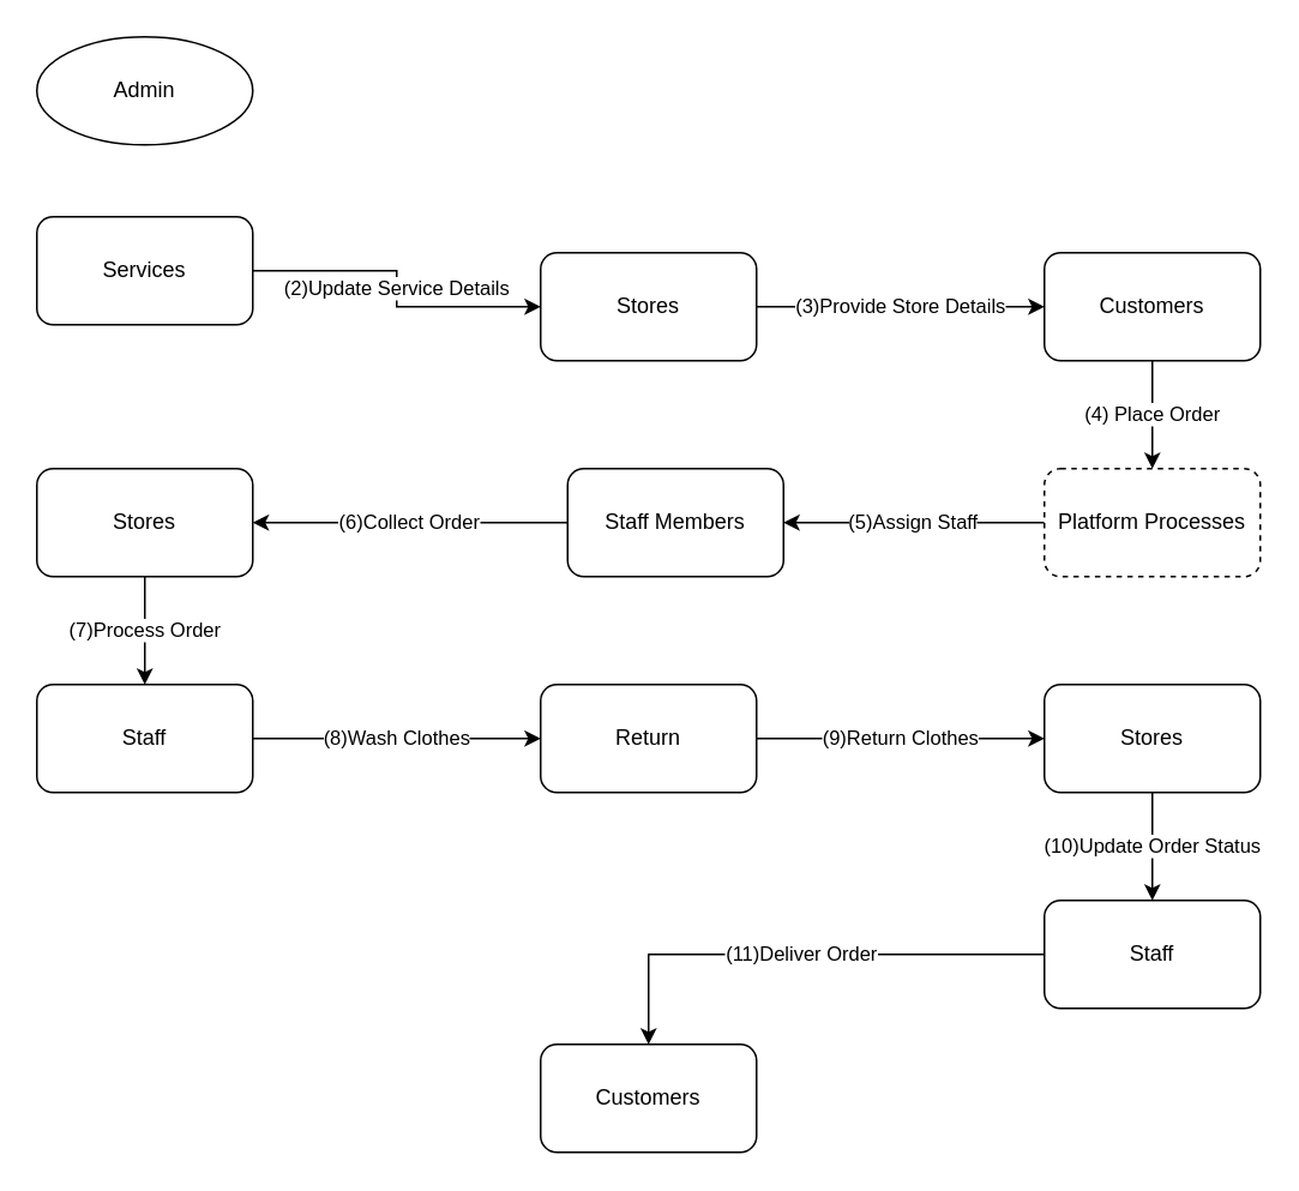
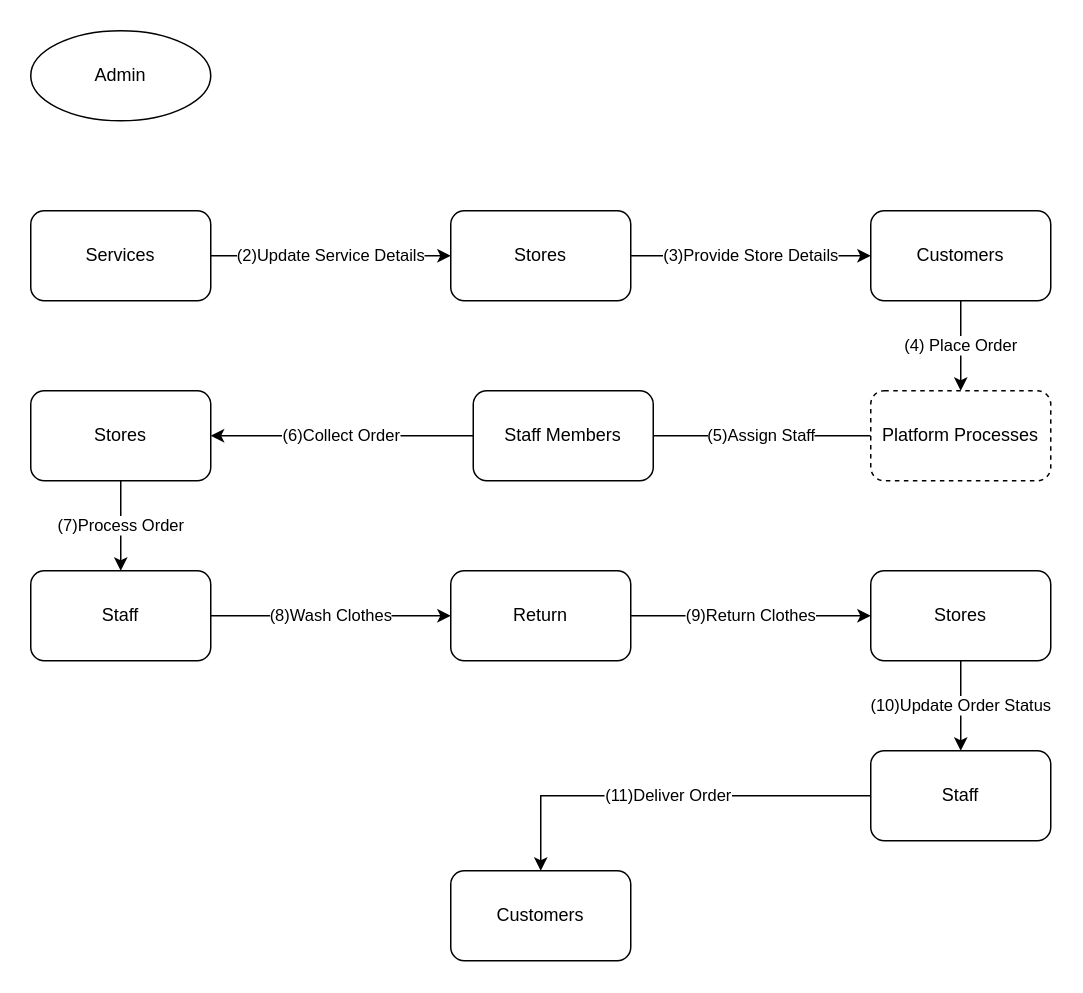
  <mxCell id="0" />
  <mxCell id="1" parent="0" />
  <mxCell id="2" value="Admin" style="ellipse;whiteSpace=wrap;html=1;" vertex="1" parent="1"><mxGeometry x="20" y="20" width="120" height="60" as="geometry" /></mxCell>
  <mxCell id="3" value="(2)Update Service Details" style="edgeStyle=orthogonalEdgeStyle;rounded=0;orthogonalLoop=1;jettySize=auto;html=1;" edge="1" parent="1" source="4" target="6"><mxGeometry relative="1" as="geometry" /></mxCell>
- <mxCell id="4" value="Services" style="rounded=1;whiteSpace=wrap;html=1;" vertex="1" parent="1"><mxGeometry x="20" y="120" width="120" height="60" as="geometry" /></mxCell>
+ <mxCell id="4" value="Services" style="rounded=1;whiteSpace=wrap;html=1;" vertex="1" parent="1"><mxGeometry x="20" y="140" width="120" height="60" as="geometry" /></mxCell>
  <mxCell id="5" value="(3)Provide Store Details" style="edgeStyle=orthogonalEdgeStyle;rounded=0;orthogonalLoop=1;jettySize=auto;html=1;" edge="1" parent="1" source="6" target="8"><mxGeometry relative="1" as="geometry" /></mxCell>
  <mxCell id="6" value="Stores" style="rounded=1;whiteSpace=wrap;html=1;" vertex="1" parent="1"><mxGeometry x="300" y="140" width="120" height="60" as="geometry" /></mxCell>
  <mxCell id="7" value="(4) Place Order" style="edgeStyle=orthogonalEdgeStyle;rounded=0;orthogonalLoop=1;jettySize=auto;html=1;" edge="1" parent="1" source="8" target="10"><mxGeometry relative="1" as="geometry" /></mxCell>
  <mxCell id="8" value="Customers" style="rounded=1;whiteSpace=wrap;html=1;" vertex="1" parent="1"><mxGeometry x="580" y="140" width="120" height="60" as="geometry" /></mxCell>
- <mxCell id="9" value="(5)Assign Staff" style="edgeStyle=orthogonalEdgeStyle;rounded=0;orthogonalLoop=1;jettySize=auto;html=1;" edge="1" parent="1" source="10" target="12"><mxGeometry relative="1" as="geometry" /></mxCell>
+ <mxCell id="9" value="(5)Assign Staff" style="edgeStyle=orthogonalEdgeStyle;rounded=0;orthogonalLoop=1;jettySize=auto;html=1;endArrow=none;" edge="1" parent="1" source="10" target="12"><mxGeometry relative="1" as="geometry" /></mxCell>
  <mxCell id="10" value="Platform Processes" style="rounded=1;whiteSpace=wrap;html=1;dashed=1;" vertex="1" parent="1"><mxGeometry x="580" y="260" width="120" height="60" as="geometry" /></mxCell>
  <mxCell id="11" value="(6)Collect Order" style="edgeStyle=orthogonalEdgeStyle;rounded=0;orthogonalLoop=1;jettySize=auto;html=1;" edge="1" parent="1" source="12" target="14"><mxGeometry relative="1" as="geometry" /></mxCell>
  <mxCell id="12" value="Staff Members" style="rounded=1;whiteSpace=wrap;html=1;" vertex="1" parent="1"><mxGeometry x="315" y="260" width="120" height="60" as="geometry" /></mxCell>
  <mxCell id="13" value="(7)Process Order" style="edgeStyle=orthogonalEdgeStyle;rounded=0;orthogonalLoop=1;jettySize=auto;html=1;" edge="1" parent="1" source="14" target="23"><mxGeometry relative="1" as="geometry" /></mxCell>
  <mxCell id="14" value="Stores" style="rounded=1;whiteSpace=wrap;html=1;" vertex="1" parent="1"><mxGeometry x="20" y="260" width="120" height="60" as="geometry" /></mxCell>
  <mxCell id="15" value="(11)Deliver Order" style="edgeStyle=orthogonalEdgeStyle;rounded=0;orthogonalLoop=1;jettySize=auto;html=1;" edge="1" parent="1" source="16" target="17"><mxGeometry relative="1" as="geometry" /></mxCell>
  <mxCell id="16" value="Staff" style="rounded=1;whiteSpace=wrap;html=1;" vertex="1" parent="1"><mxGeometry x="580" y="500" width="120" height="60" as="geometry" /></mxCell>
  <mxCell id="17" value="Customers" style="rounded=1;whiteSpace=wrap;html=1;" vertex="1" parent="1"><mxGeometry x="300" y="580" width="120" height="60" as="geometry" /></mxCell>
  <mxCell id="18" value="(9)Return Clothes" style="edgeStyle=orthogonalEdgeStyle;rounded=0;orthogonalLoop=1;jettySize=auto;html=1;" edge="1" parent="1" source="19" target="21"><mxGeometry relative="1" as="geometry" /></mxCell>
  <mxCell id="19" value="Return" style="rounded=1;whiteSpace=wrap;html=1;" vertex="1" parent="1"><mxGeometry x="300" y="380" width="120" height="60" as="geometry" /></mxCell>
  <mxCell id="20" value="(10)Update Order Status" style="edgeStyle=orthogonalEdgeStyle;rounded=0;orthogonalLoop=1;jettySize=auto;html=1;" edge="1" parent="1" source="21" target="16"><mxGeometry relative="1" as="geometry" /></mxCell>
  <mxCell id="21" value="Stores" style="rounded=1;whiteSpace=wrap;html=1;" vertex="1" parent="1"><mxGeometry x="580" y="380" width="120" height="60" as="geometry" /></mxCell>
  <mxCell id="22" value="(8)Wash Clothes" style="edgeStyle=orthogonalEdgeStyle;rounded=0;orthogonalLoop=1;jettySize=auto;html=1;" edge="1" parent="1" source="23" target="19"><mxGeometry relative="1" as="geometry" /></mxCell>
  <mxCell id="23" value="Staff" style="rounded=1;whiteSpace=wrap;html=1;" vertex="1" parent="1"><mxGeometry x="20" y="380" width="120" height="60" as="geometry" /></mxCell>
